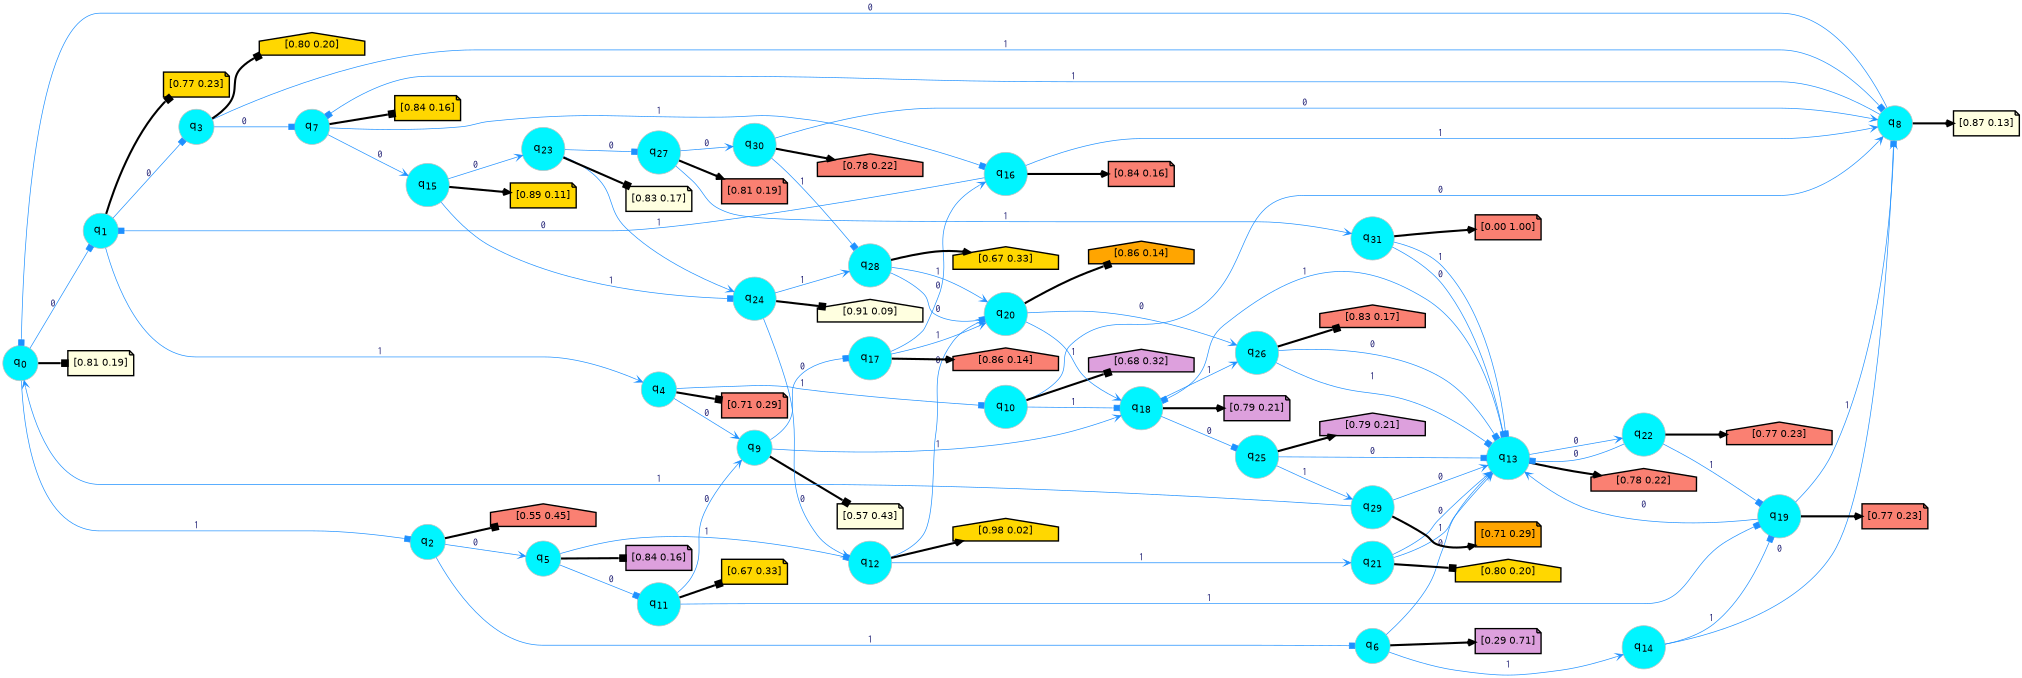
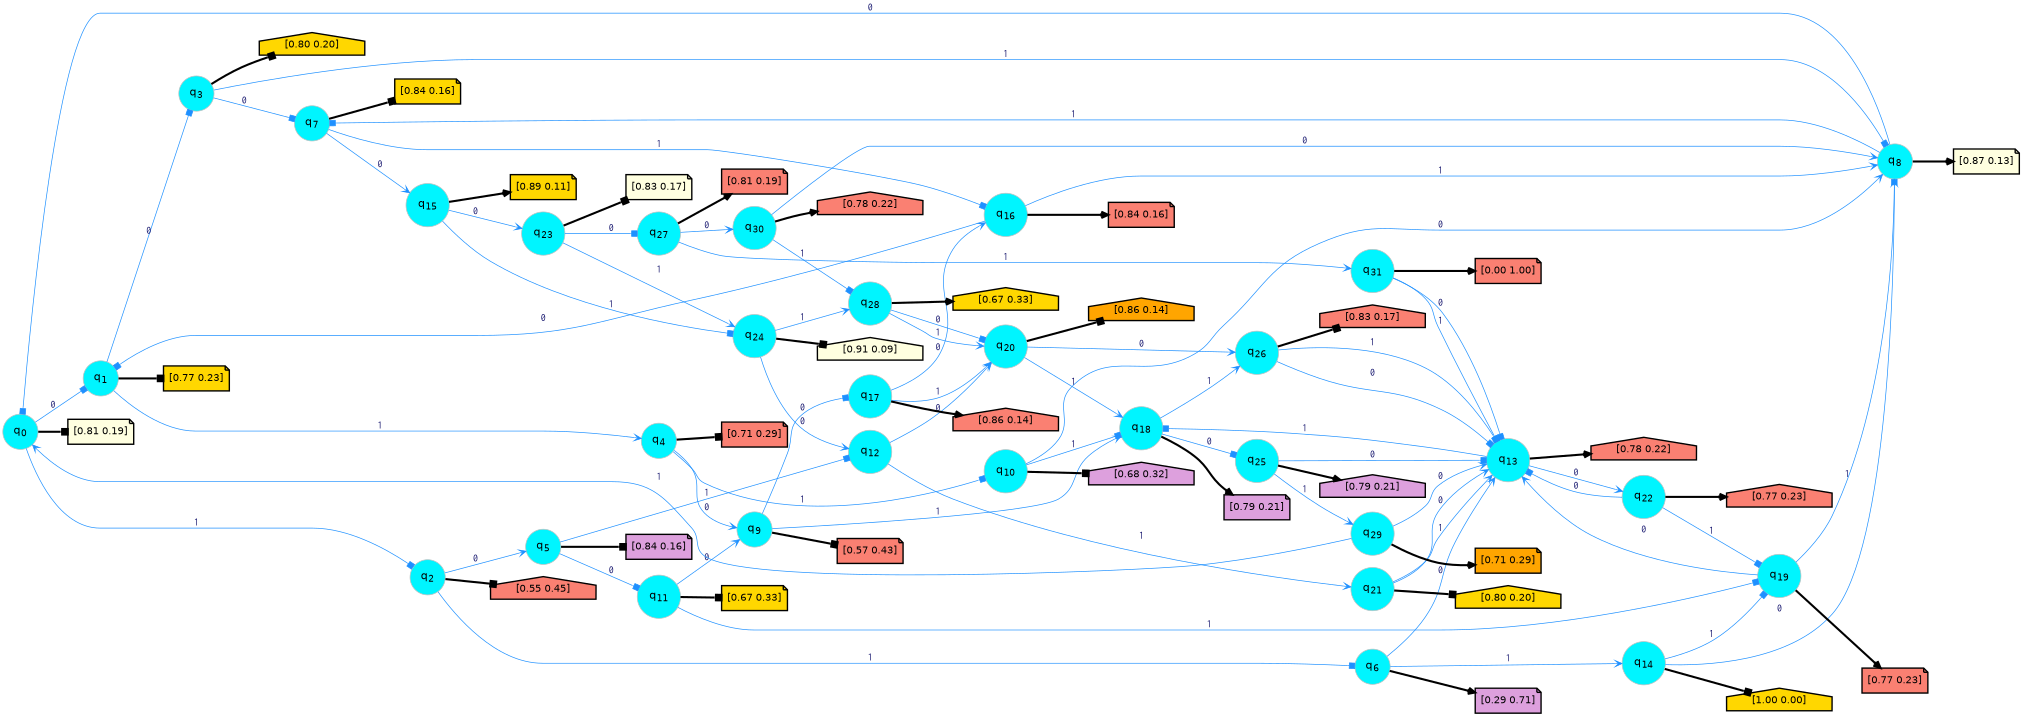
  digraph {
    rankdir=LR
    node [color=gray fillcolor=turquoise1 fontcolor=black fontname=Helvetica fontsize=16 fontweight=bold shape=circle style=filled]
    edge [arrowhead=vee arrowsize=1 color=dodgerblue1 fontcolor=midnightblue fontname=courier fontweight=bold penwidth=1 style=solid weight=20]
    n1 [label=<q<SUB>0</SUB>>]
    n2 [label=<q<SUB>1</SUB>>]
    n3 [label=<q<SUB>2</SUB>>]
    n4 [color=black fillcolor=lightyellow fontsize=14 label="[0.81 0.19]" penwidth=2 shape=note]
    n5 [label=<q<SUB>3</SUB>>]
    n6 [label=<q<SUB>4</SUB>>]
    n7 [color=black fillcolor=gold fontsize=14 label="[0.77 0.23]" penwidth=2 shape=note]
    n8 [label=<q<SUB>5</SUB>>]
    n9 [label=<q<SUB>6</SUB>>]
    n10 [color=black fillcolor=salmon fontsize=14 label="[0.55 0.45]" penwidth=2 shape=house]
    n11 [label=<q<SUB>7</SUB>>]
    n12 [label=<q<SUB>8</SUB>>]
    n13 [color=black fillcolor=gold fontsize=14 label="[0.80 0.20]" penwidth=2 shape=house]
    n14 [label=<q<SUB>9</SUB>>]
    n15 [label=<q<SUB>10</SUB>>]
    n16 [color=black fillcolor=salmon fontsize=14 label="[0.71 0.29]" penwidth=2 shape=note]
    n17 [label=<q<SUB>11</SUB>>]
    n18 [label=<q<SUB>12</SUB>>]
    n19 [color=black fillcolor=plum fontsize=14 label="[0.84 0.16]" penwidth=2 shape=note]
    n20 [label=<q<SUB>13</SUB>>]
    n21 [label=<q<SUB>14</SUB>>]
    n22 [color=black fillcolor=plum fontsize=14 label="[0.29 0.71]" penwidth=2 shape=note]
    n23 [label=<q<SUB>15</SUB>>]
    n24 [label=<q<SUB>16</SUB>>]
    n25 [color=black fillcolor=gold fontsize=14 label="[0.84 0.16]" penwidth=2 shape=note]
    n26 [color=black fillcolor=lightyellow fontsize=14 label="[0.87 0.13]" penwidth=2 shape=note]
    n27 [label=<q<SUB>17</SUB>>]
    n28 [label=<q<SUB>18</SUB>>]
-   n29 [color=black fillcolor=lightyellow fontsize=14 label="[0.57 0.43]" penwidth=2 shape=note]
+   n29 [color=black fillcolor=salmon fontsize=14 label="[0.57 0.43]" penwidth=2 shape=note]
    n30 [color=black fillcolor=plum fontsize=14 label="[0.68 0.32]" penwidth=2 shape=house]
    n31 [label=<q<SUB>19</SUB>>]
    n32 [color=black fillcolor=gold fontsize=14 label="[0.67 0.33]" penwidth=2 shape=note]
    n33 [label=<q<SUB>20</SUB>>]
    n34 [label=<q<SUB>21</SUB>>]
-   n35 [color=black fillcolor=gold fontsize=14 label="[0.98 0.02]" penwidth=2 shape=house]
    n36 [label=<q<SUB>22</SUB>>]
    n37 [color=black fillcolor=salmon fontsize=14 label="[0.78 0.22]" penwidth=2 shape=house]
+   n38 [color=black fillcolor=gold fontsize=14 label="[1.00 0.00]" penwidth=2 shape=house]
    n39 [label=<q<SUB>23</SUB>>]
    n40 [label=<q<SUB>24</SUB>>]
    n41 [color=black fillcolor=gold fontsize=14 label="[0.89 0.11]" penwidth=2 shape=note]
    n42 [color=black fillcolor=salmon fontsize=14 label="[0.84 0.16]" penwidth=2 shape=note]
    n43 [color=black fillcolor=salmon fontsize=14 label="[0.86 0.14]" penwidth=2 shape=house]
    n44 [label=<q<SUB>25</SUB>>]
    n45 [label=<q<SUB>26</SUB>>]
    n46 [color=black fillcolor=plum fontsize=14 label="[0.79 0.21]" penwidth=2 shape=note]
    n47 [color=black fillcolor=salmon fontsize=14 label="[0.77 0.23]" penwidth=2 shape=note]
    n48 [color=black fillcolor=orange fontsize=14 label="[0.86 0.14]" penwidth=2 shape=house]
    n49 [color=black fillcolor=gold fontsize=14 label="[0.80 0.20]" penwidth=2 shape=house]
    n50 [color=black fillcolor=salmon fontsize=14 label="[0.77 0.23]" penwidth=2 shape=house]
    n51 [label=<q<SUB>27</SUB>>]
    n52 [color=black fillcolor=lightyellow fontsize=14 label="[0.83 0.17]" penwidth=2 shape=note]
    n53 [label=<q<SUB>28</SUB>>]
    n54 [color=black fillcolor=lightyellow fontsize=14 label="[0.91 0.09]" penwidth=2 shape=house]
    n55 [label=<q<SUB>29</SUB>>]
    n56 [color=black fillcolor=plum fontsize=14 label="[0.79 0.21]" penwidth=2 shape=house]
    n57 [color=black fillcolor=salmon fontsize=14 label="[0.83 0.17]" penwidth=2 shape=house]
    n58 [label=<q<SUB>30</SUB>>]
    n59 [label=<q<SUB>31</SUB>>]
    n60 [color=black fillcolor=salmon fontsize=14 label="[0.81 0.19]" penwidth=2 shape=note]
    n61 [color=black fillcolor=gold fontsize=14 label="[0.67 0.33]" penwidth=2 shape=house]
    n62 [color=black fillcolor=orange fontsize=14 label="[0.71 0.29]" penwidth=2 shape=note]
    n63 [color=black fillcolor=salmon fontsize=14 label="[0.78 0.22]" penwidth=2 shape=house]
    n64 [color=black fillcolor=salmon fontsize=14 label="[0.00 1.00]" penwidth=2 shape=note]
    n1 -> n2 [arrowhead=box label=0]
    n1 -> n3 [arrowhead=box label=1]
    n1 -> n4 [arrowhead=box color=black penwidth=3]
    n2 -> n5 [arrowhead=box label=0]
    n2 -> n6 [label=1]
    n2 -> n7 [arrowhead=box color=black penwidth=3]
    n3 -> n8 [label=0]
    n3 -> n9 [arrowhead=box label=1]
    n3 -> n10 [arrowhead=box color=black penwidth=3]
    n5 -> n11 [arrowhead=box label=0]
    n5 -> n12 [arrowhead=box label=1]
    n5 -> n13 [arrowhead=box color=black penwidth=3]
    n6 -> n14 [label=0]
    n6 -> n15 [arrowhead=box label=1]
    n6 -> n16 [arrowhead=box color=black penwidth=3]
    n8 -> n17 [arrowhead=box label=0]
    n8 -> n18 [arrowhead=box label=1]
    n8 -> n19 [arrowhead=box color=black penwidth=3]
    n9 -> n20 [label=0]
    n9 -> n21 [label=1]
    n9 -> n22 [color=black penwidth=3]
    n11 -> n23 [label=0]
    n11 -> n24 [arrowhead=box label=1]
    n11 -> n25 [arrowhead=box color=black penwidth=3]
    n12 -> n1 [arrowhead=box label=0]
    n12 -> n11 [arrowhead=box label=1]
    n12 -> n26 [color=black penwidth=3]
    n14 -> n27 [arrowhead=box label=0]
    n14 -> n28 [label=1]
    n14 -> n29 [arrowhead=box color=black penwidth=3]
    n15 -> n12 [label=0]
    n15 -> n28 [arrowhead=box label=1]
    n15 -> n30 [arrowhead=box color=black penwidth=3]
    n17 -> n14 [label=0]
    n17 -> n31 [arrowhead=box label=1]
    n17 -> n32 [arrowhead=box color=black penwidth=3]
    n18 -> n33 [label=0]
    n18 -> n34 [label=1]
-   n18 -> n35 [color=black penwidth=3]
    n20 -> n28 [arrowhead=box label=1]
    n20 -> n36 [label=0]
    n20 -> n37 [color=black penwidth=3]
    n21 -> n12 [arrowhead=box label=0]
    n21 -> n31 [arrowhead=box label=1]
+   n21 -> n38 [arrowhead=box color=black penwidth=3]
    n23 -> n39 [label=0]
    n23 -> n40 [arrowhead=box label=1]
    n23 -> n41 [color=black penwidth=3]
    n24 -> n2 [arrowhead=box label=0]
    n24 -> n12 [label=1]
    n24 -> n42 [color=black penwidth=3]
    n27 -> n24 [label=0]
    n27 -> n33 [label=1]
    n27 -> n43 [color=black penwidth=3]
    n28 -> n44 [arrowhead=box label=0]
    n28 -> n45 [label=1]
    n28 -> n46 [color=black penwidth=3]
    n31 -> n12 [label=1]
    n31 -> n20 [label=0]
    n31 -> n47 [color=black penwidth=3]
    n33 -> n28 [label=1]
    n33 -> n45 [label=0]
    n33 -> n48 [arrowhead=box color=black penwidth=3]
    n34 -> n20 [label=0]
    n34 -> n20 [label=1]
    n34 -> n49 [arrowhead=box color=black penwidth=3]
    n36 -> n20 [arrowhead=box label=0]
    n36 -> n31 [arrowhead=box label=1]
    n36 -> n50 [color=black penwidth=3]
    n39 -> n40 [label=1]
    n39 -> n51 [arrowhead=box label=0]
    n39 -> n52 [arrowhead=box color=black penwidth=3]
    n40 -> n18 [label=0]
    n40 -> n53 [label=1]
    n40 -> n54 [arrowhead=box color=black penwidth=3]
    n44 -> n20 [arrowhead=box label=0]
    n44 -> n55 [label=1]
    n44 -> n56 [color=black penwidth=3]
    n45 -> n20 [arrowhead=box label=0]
    n45 -> n20 [arrowhead=box label=1]
    n45 -> n57 [arrowhead=box color=black penwidth=3]
    n51 -> n58 [label=0]
    n51 -> n59 [label=1]
    n51 -> n60 [color=black penwidth=3]
    n53 -> n33 [arrowhead=box label=0]
    n53 -> n33 [label=1]
    n53 -> n61 [color=black penwidth=3]
    n55 -> n1 [label=1]
    n55 -> n20 [label=0]
    n55 -> n62 [color=black penwidth=3]
    n58 -> n12 [label=0]
    n58 -> n53 [arrowhead=box label=1]
    n58 -> n63 [color=black penwidth=3]
    n59 -> n20 [arrowhead=box label=0]
    n59 -> n20 [arrowhead=box label=1]
    n59 -> n64 [color=black penwidth=3]
  }
